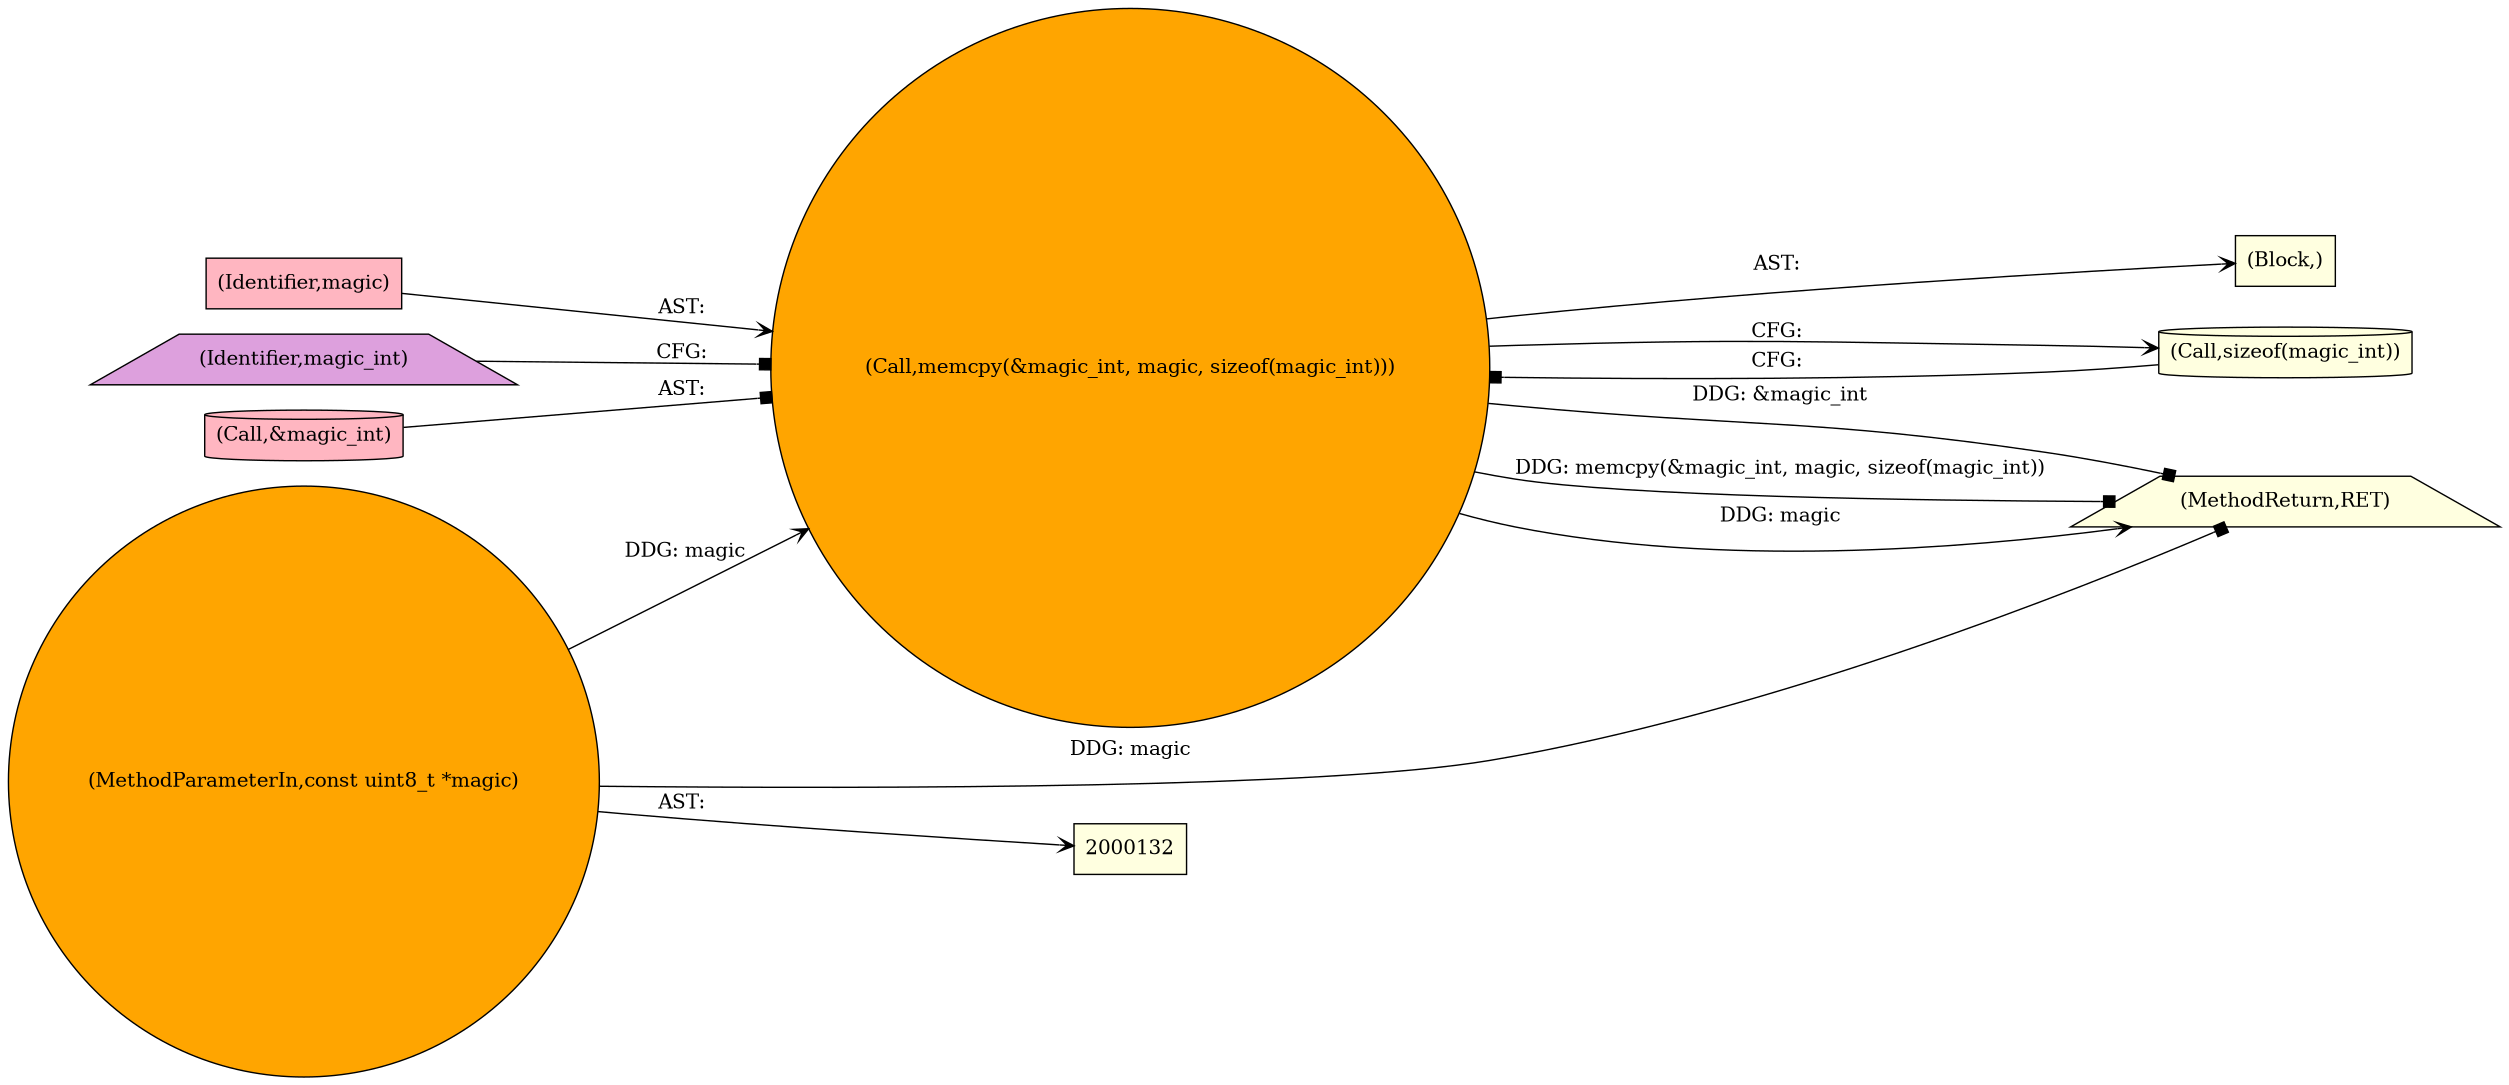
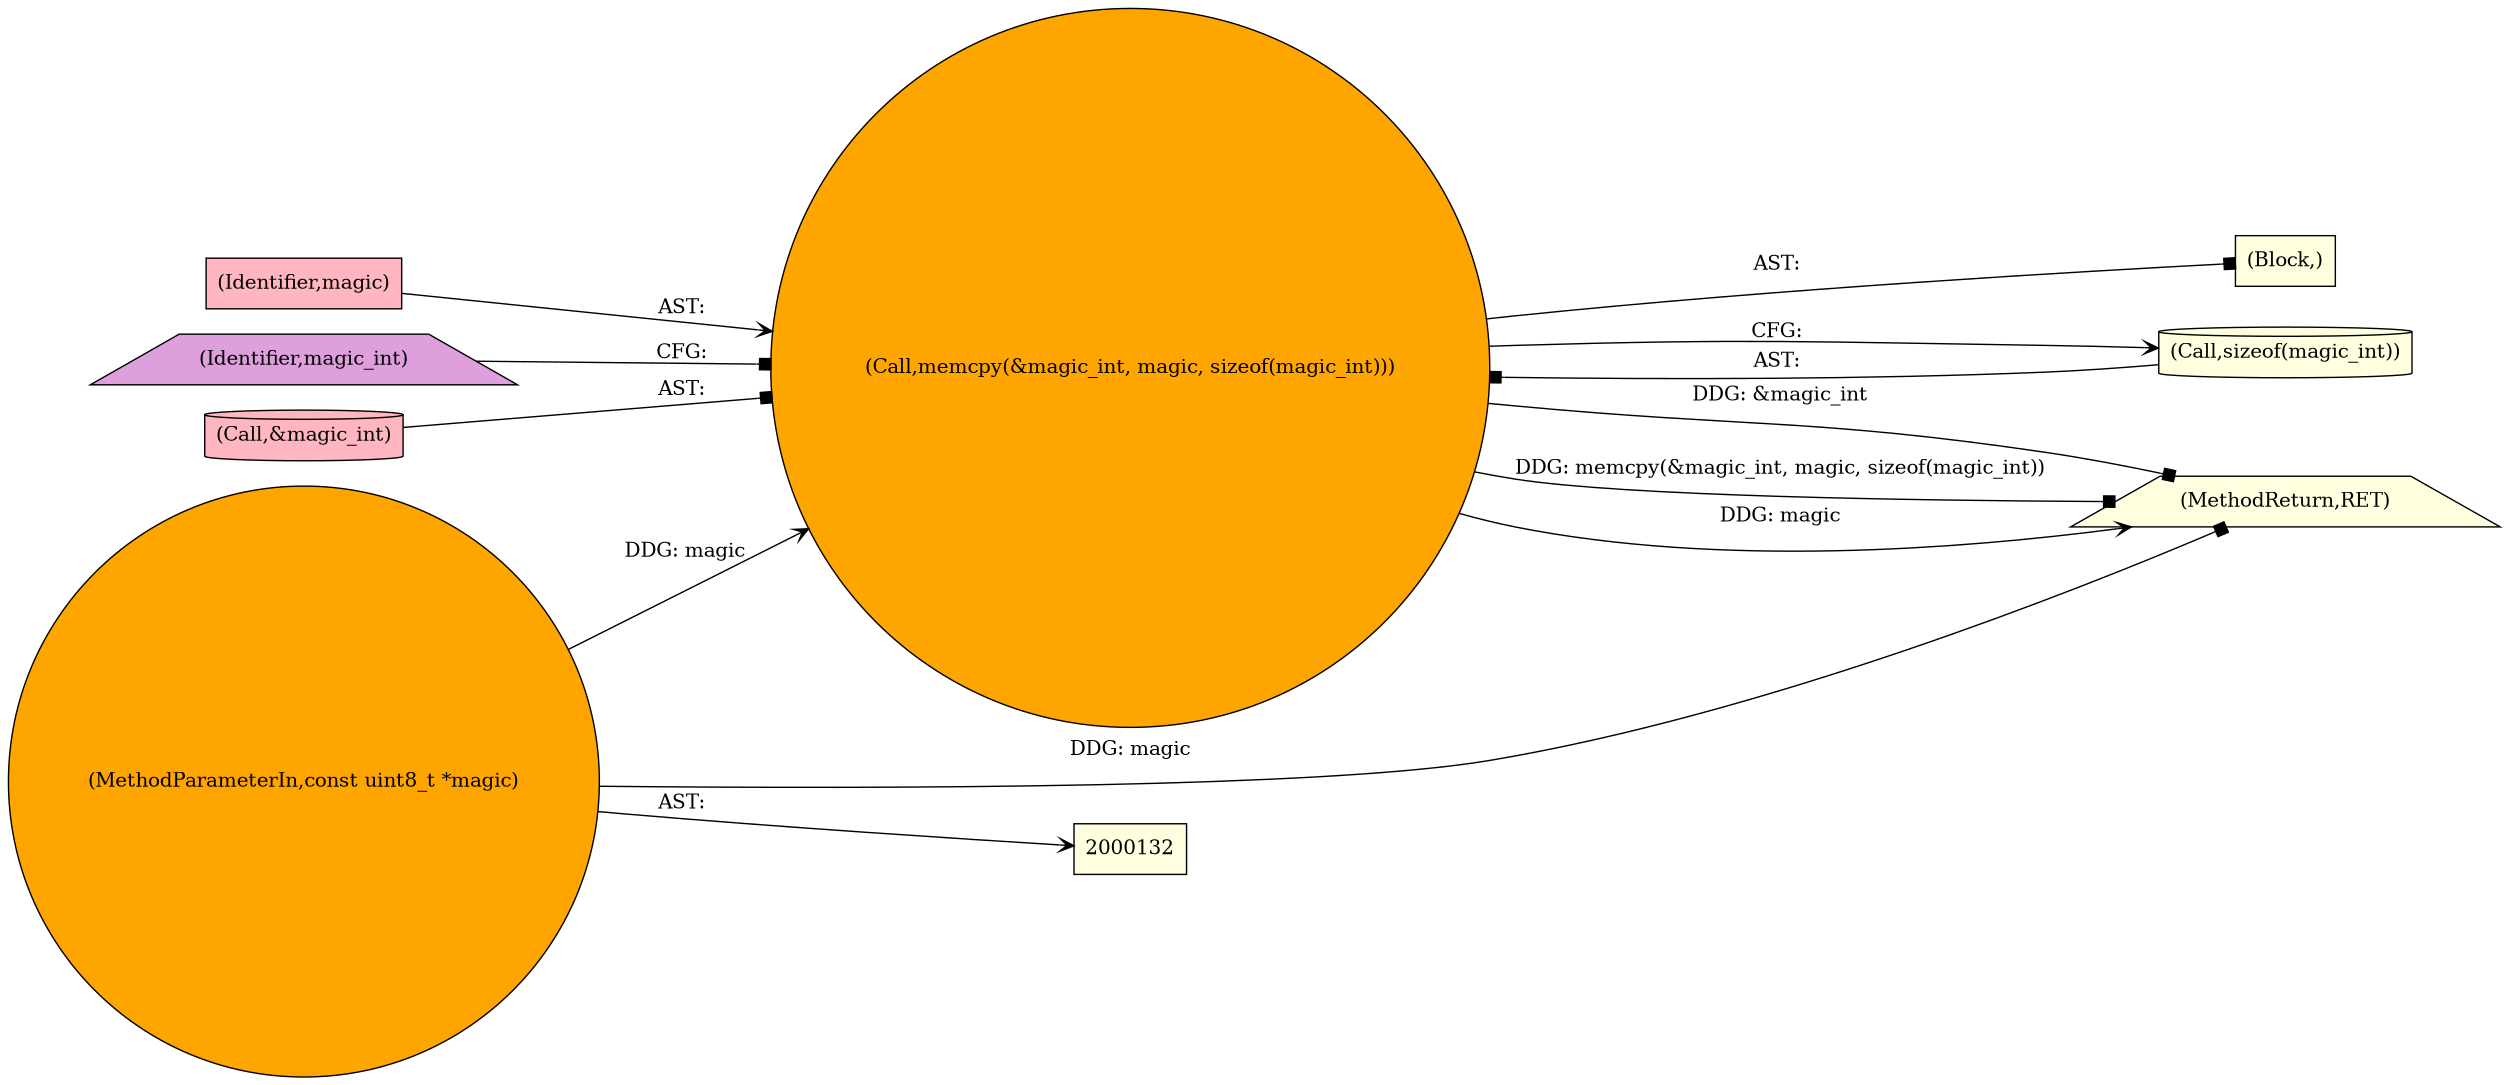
  digraph {
    rankdir=LR
    node [fillcolor=lightyellow shape=box style=filled]
    edge [arrowhead=box]
    n1 [fillcolor=orange label="(Call,memcpy(&magic_int, magic, sizeof(magic_int)))" shape=circle]
    n2 [label="(Call,sizeof(magic_int))" shape=cylinder]
    n3 [label="(MethodReturn,RET)" shape=trapezium]
    n4 [label="(Block,)"]
    n5 [fillcolor=orange label="(MethodParameterIn,const uint8_t *magic)" shape=circle]
    n6 [label=2000132]
    n7 [fillcolor=lightpink label="(Identifier,magic)"]
    n8 [fillcolor=plum label="(Identifier,magic_int)" shape=trapezium]
    n9 [fillcolor=lightpink label="(Call,&magic_int)" shape=cylinder]
    n1 -> n2 [arrowhead=vee label="CFG: "]
    n1 -> n3 [label="DDG: &magic_int"]
    n1 -> n3 [label="DDG: memcpy(&magic_int, magic, sizeof(magic_int))"]
    n1 -> n3 [arrowhead=vee label="DDG: magic"]
-   n1 -> n4 [arrowhead=vee label="AST: "]
-   n2 -> n1 [label="CFG: "]
+   n1 -> n4 [label="AST: "]
+   n2 -> n1 [label="AST: "]
    n5 -> n1 [arrowhead=vee label="DDG: magic"]
    n5 -> n3 [label="DDG: magic"]
    n5 -> n6 [arrowhead=vee label="AST: "]
    n7 -> n1 [arrowhead=vee label="AST: "]
    n8 -> n1 [label="CFG: "]
    n9 -> n1 [label="AST: "]
  }
